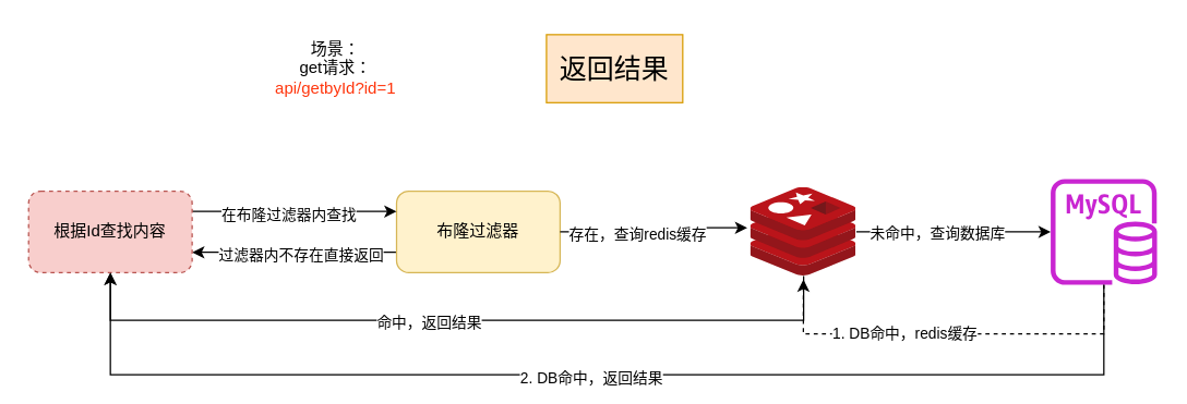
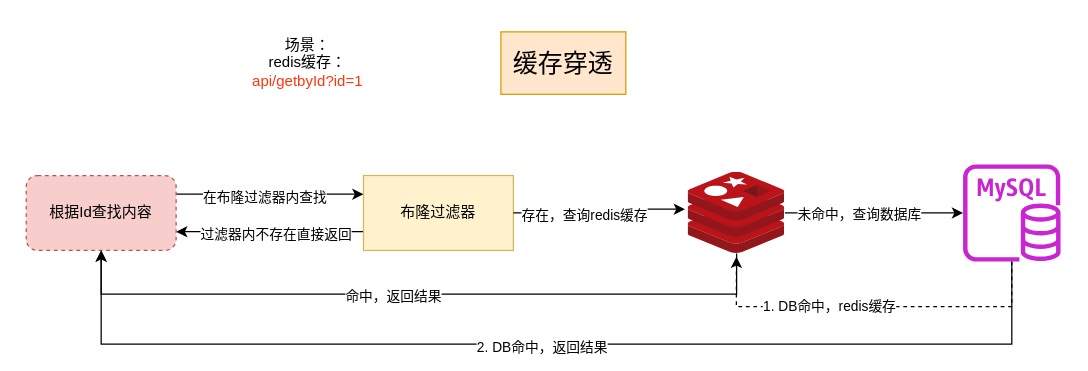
  <mxCell id="0" />
  <mxCell id="1" parent="0" />
  <mxCell id="2" style="edgeStyle=orthogonalEdgeStyle;rounded=0;orthogonalLoop=1;jettySize=auto;html=1;exitX=0;exitY=0.75;exitDx=0;exitDy=0;entryX=1;entryY=0.75;entryDx=0;entryDy=0;" edge="1" parent="1" source="4" target="10"><mxGeometry relative="1" as="geometry" /></mxCell>
  <mxCell id="3" value="过滤器内不存在直接返回" style="edgeLabel;html=1;align=center;verticalAlign=middle;resizable=0;points=[];" vertex="1" connectable="0" parent="2"><mxGeometry x="0.118" y="1" relative="1" as="geometry"><mxPoint x="13" as="offset" /></mxGeometry></mxCell>
- <mxCell id="4" value="布隆过滤器" style="rounded=1;whiteSpace=wrap;html=1;fillColor=#fff2cc;strokeColor=#d6b656;" vertex="1" parent="1"><mxGeometry x="290" y="140" width="120" height="60" as="geometry" /></mxCell>
- <mxCell id="5" value="返回结果" style="text;html=1;align=center;verticalAlign=middle;whiteSpace=wrap;rounded=0;fontSize=20;fillColor=#ffe6cc;strokeColor=#d79b00;" vertex="1" parent="1"><mxGeometry x="400" y="25" width="100" height="50" as="geometry" /></mxCell>
- <mxCell id="6" value="场景：&lt;div&gt;get请求：&lt;div&gt;&lt;font style=&quot;color: rgb(255, 53, 12);&quot;&gt;api/getbyId?id=1&lt;/font&gt;&lt;/div&gt;&lt;/div&gt;" style="text;html=1;align=center;verticalAlign=middle;resizable=0;points=[];autosize=1;strokeColor=none;fillColor=none;" vertex="1" parent="1"><mxGeometry x="190" y="20" width="110" height="60" as="geometry" /></mxCell>
+ <mxCell id="4" value="布隆过滤器" style="whiteSpace=wrap;html=1;fillColor=#fff2cc;strokeColor=#d6b656;rounded=0;" vertex="1" parent="1"><mxGeometry x="290" y="140" width="120" height="60" as="geometry" /></mxCell>
+ <mxCell id="5" value="缓存穿透" style="text;html=1;align=center;verticalAlign=middle;whiteSpace=wrap;rounded=0;fontSize=20;fillColor=#ffe6cc;strokeColor=#d79b00;" vertex="1" parent="1"><mxGeometry x="400" y="25" width="100" height="50" as="geometry" /></mxCell>
+ <mxCell id="6" value="场景：&lt;div&gt;redis缓存：&lt;div&gt;&lt;font style=&quot;color: rgb(255, 53, 12);&quot;&gt;api/getbyId?id=1&lt;/font&gt;&lt;/div&gt;&lt;/div&gt;" style="text;html=1;align=center;verticalAlign=middle;resizable=0;points=[];autosize=1;strokeColor=none;fillColor=none;" vertex="1" parent="1"><mxGeometry x="190" y="20" width="110" height="60" as="geometry" /></mxCell>
  <mxCell id="7" style="edgeStyle=orthogonalEdgeStyle;rounded=0;orthogonalLoop=1;jettySize=auto;html=1;exitX=1;exitY=0.25;exitDx=0;exitDy=0;entryX=0;entryY=0.25;entryDx=0;entryDy=0;" edge="1" parent="1" source="10" target="4"><mxGeometry relative="1" as="geometry" /></mxCell>
  <mxCell id="8" value="Text" style="edgeLabel;html=1;align=center;verticalAlign=middle;resizable=0;points=[];" vertex="1" connectable="0" parent="7"><mxGeometry x="0.056" relative="1" as="geometry"><mxPoint x="-9" as="offset" /></mxGeometry></mxCell>
  <mxCell id="9" value="在布隆过滤器内查找" style="edgeLabel;html=1;align=center;verticalAlign=middle;resizable=0;points=[];" vertex="1" connectable="0" parent="7"><mxGeometry x="-0.072" y="-2" relative="1" as="geometry"><mxPoint as="offset" /></mxGeometry></mxCell>
  <mxCell id="10" value="根据Id查找内容" style="rounded=1;whiteSpace=wrap;html=1;fillColor=#f8cecc;strokeColor=#b85450;dashed=1;" vertex="1" parent="1"><mxGeometry x="20" y="140" width="120" height="60" as="geometry" /></mxCell>
  <mxCell id="11" style="edgeStyle=orthogonalEdgeStyle;rounded=0;orthogonalLoop=1;jettySize=auto;html=1;entryX=0.5;entryY=1;entryDx=0;entryDy=0;" edge="1" parent="1" source="15" target="10"><mxGeometry relative="1" as="geometry"><mxPoint x="590" y="286" as="targetPoint" /><Array as="points"><mxPoint x="589" y="235" /><mxPoint x="80" y="235" /></Array></mxGeometry></mxCell>
  <mxCell id="12" value="命中，返回结果" style="edgeLabel;html=1;align=center;verticalAlign=middle;resizable=0;points=[];" vertex="1" connectable="0" parent="11"><mxGeometry x="0.069" y="1" relative="1" as="geometry"><mxPoint as="offset" /></mxGeometry></mxCell>
  <mxCell id="13" style="edgeStyle=orthogonalEdgeStyle;rounded=0;orthogonalLoop=1;jettySize=auto;html=1;" edge="1" parent="1" source="15" target="20"><mxGeometry relative="1" as="geometry"><mxPoint x="720" y="170" as="targetPoint" /></mxGeometry></mxCell>
  <mxCell id="14" value="未命中，查询数据库" style="edgeLabel;html=1;align=center;verticalAlign=middle;resizable=0;points=[];" vertex="1" connectable="0" parent="13"><mxGeometry x="-0.175" relative="1" as="geometry"><mxPoint as="offset" /></mxGeometry></mxCell>
  <mxCell id="15" value="" style="image;sketch=0;aspect=fixed;html=1;points=[];align=center;fontSize=12;image=img/lib/mscae/Cache_Redis_Product.svg;" vertex="1" parent="1"><mxGeometry x="550" y="137.5" width="77.38" height="65" as="geometry" /></mxCell>
  <mxCell id="16" style="edgeStyle=orthogonalEdgeStyle;rounded=0;orthogonalLoop=1;jettySize=auto;html=1;exitX=1;exitY=0.5;exitDx=0;exitDy=0;entryX=-0.034;entryY=0.453;entryDx=0;entryDy=0;entryPerimeter=0;" edge="1" parent="1" source="4" target="15"><mxGeometry relative="1" as="geometry" /></mxCell>
  <mxCell id="17" value="存在，查询redis缓存" style="edgeLabel;html=1;align=center;verticalAlign=middle;resizable=0;points=[];" vertex="1" connectable="0" parent="16"><mxGeometry x="-0.201" y="-1" relative="1" as="geometry"><mxPoint as="offset" /></mxGeometry></mxCell>
  <mxCell id="18" style="edgeStyle=orthogonalEdgeStyle;rounded=0;orthogonalLoop=1;jettySize=auto;html=1;entryX=0.5;entryY=1;entryDx=0;entryDy=0;" edge="1" parent="1" source="20" target="10"><mxGeometry relative="1" as="geometry"><mxPoint x="810" y="325" as="targetPoint" /><Array as="points"><mxPoint x="809" y="275" /><mxPoint x="80" y="275" /></Array></mxGeometry></mxCell>
  <mxCell id="19" value="2. DB命中，返回结果" style="edgeLabel;html=1;align=center;verticalAlign=middle;resizable=0;points=[];" vertex="1" connectable="0" parent="18"><mxGeometry x="0.018" y="2" relative="1" as="geometry"><mxPoint as="offset" /></mxGeometry></mxCell>
  <mxCell id="20" value="" style="sketch=0;outlineConnect=0;fontColor=#232F3E;gradientColor=none;fillColor=#C925D1;strokeColor=none;dashed=0;verticalLabelPosition=bottom;verticalAlign=top;align=center;html=1;fontSize=12;fontStyle=0;aspect=fixed;pointerEvents=1;shape=mxgraph.aws4.rds_mysql_instance;" vertex="1" parent="1"><mxGeometry x="770" y="131" width="78" height="78" as="geometry" /></mxCell>
  <mxCell id="21" style="edgeStyle=orthogonalEdgeStyle;rounded=0;orthogonalLoop=1;jettySize=auto;html=1;entryX=0.498;entryY=1.038;entryDx=0;entryDy=0;entryPerimeter=0;dashed=1;" edge="1" parent="1" source="20" target="15"><mxGeometry relative="1" as="geometry"><Array as="points"><mxPoint x="809" y="245" /><mxPoint x="589" y="245" /></Array></mxGeometry></mxCell>
  <mxCell id="22" value="1. DB命中，redis缓存" style="edgeLabel;html=1;align=center;verticalAlign=middle;resizable=0;points=[];" vertex="1" connectable="0" parent="21"><mxGeometry x="0.232" y="-1" relative="1" as="geometry"><mxPoint as="offset" /></mxGeometry></mxCell>
